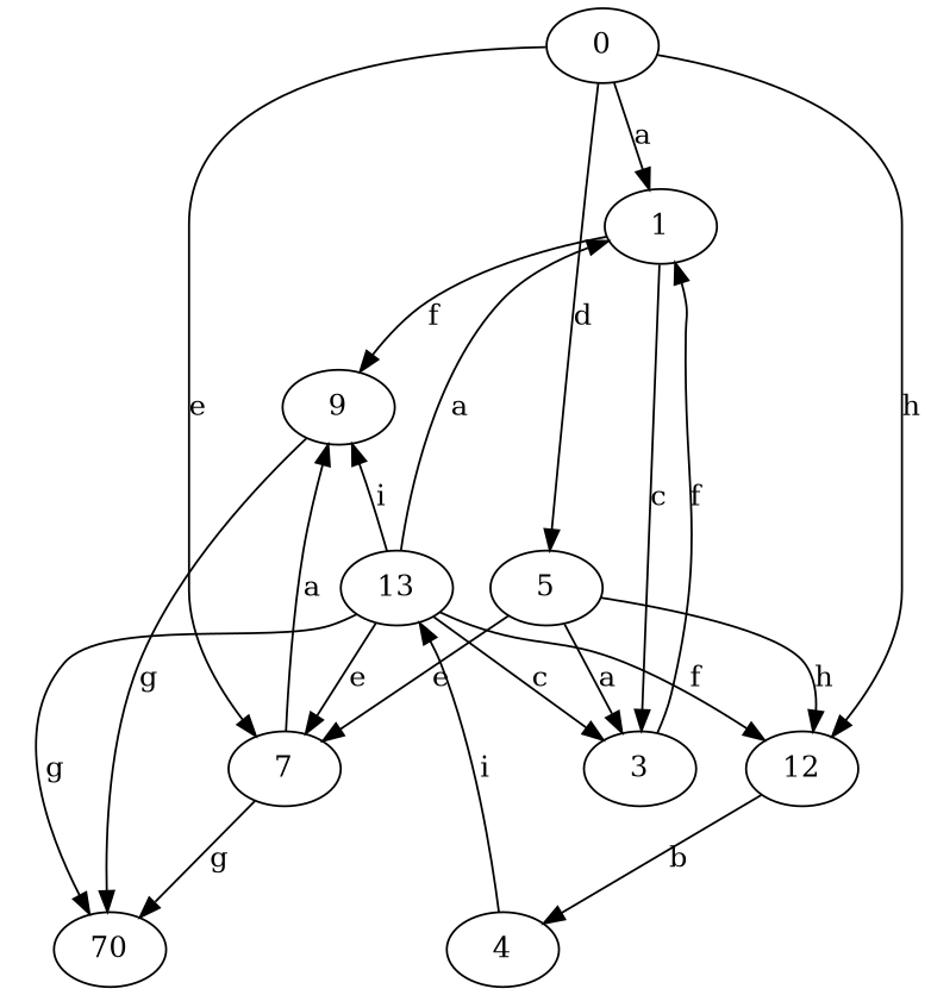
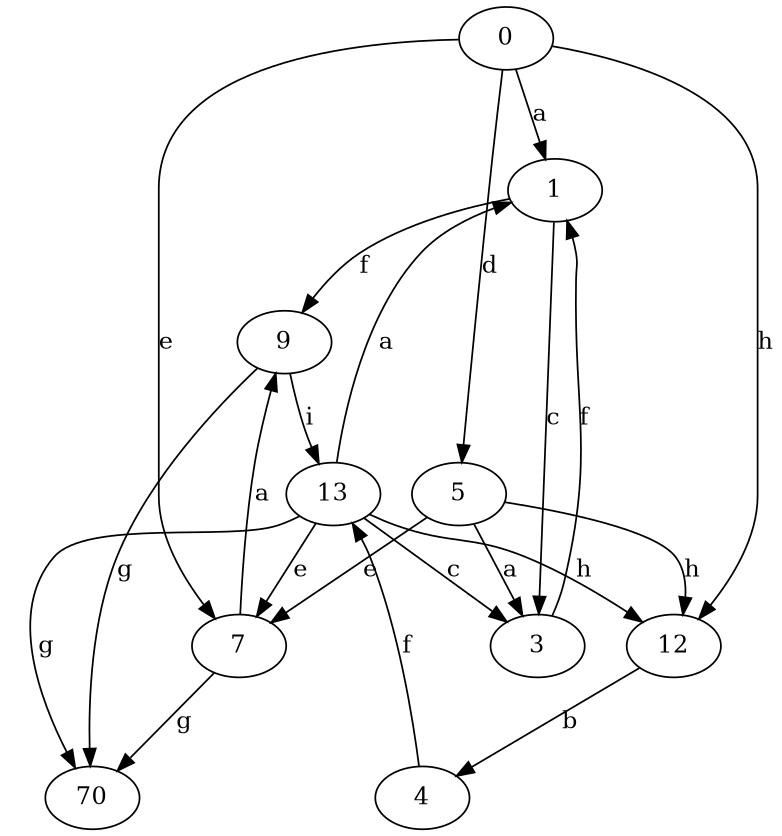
  strict digraph {
    0
    1
    5
    7
    12
    3
    9
    n8 [label=70]
    n9 [label=4]
    13
    0 -> 1 [label=a]
    0 -> 5 [label=d]
    0 -> 7 [label=e]
    0 -> 12 [label=h]
    1 -> 3 [label=c]
    1 -> 9 [label=f]
    5 -> 7 [label=e]
    5 -> 12 [label=h]
    5 -> 3 [label=a]
    7 -> 9 [label=a]
    7 -> n8 [label=g]
    12 -> n9 [label=b]
    3 -> 1 [label=f]
    9 -> n8 [label=g]
-   13 -> 9 [label=i]
-   n9 -> 13 [label=i]
+   9 -> 13 [label=i]
+   n9 -> 13 [label=f]
    13 -> 1 [label=a]
    13 -> 7 [label=e]
-   13 -> 12 [label=f]
+   13 -> 12 [label=h]
    13 -> 3 [label=c]
    13 -> n8 [label=g]
  }
